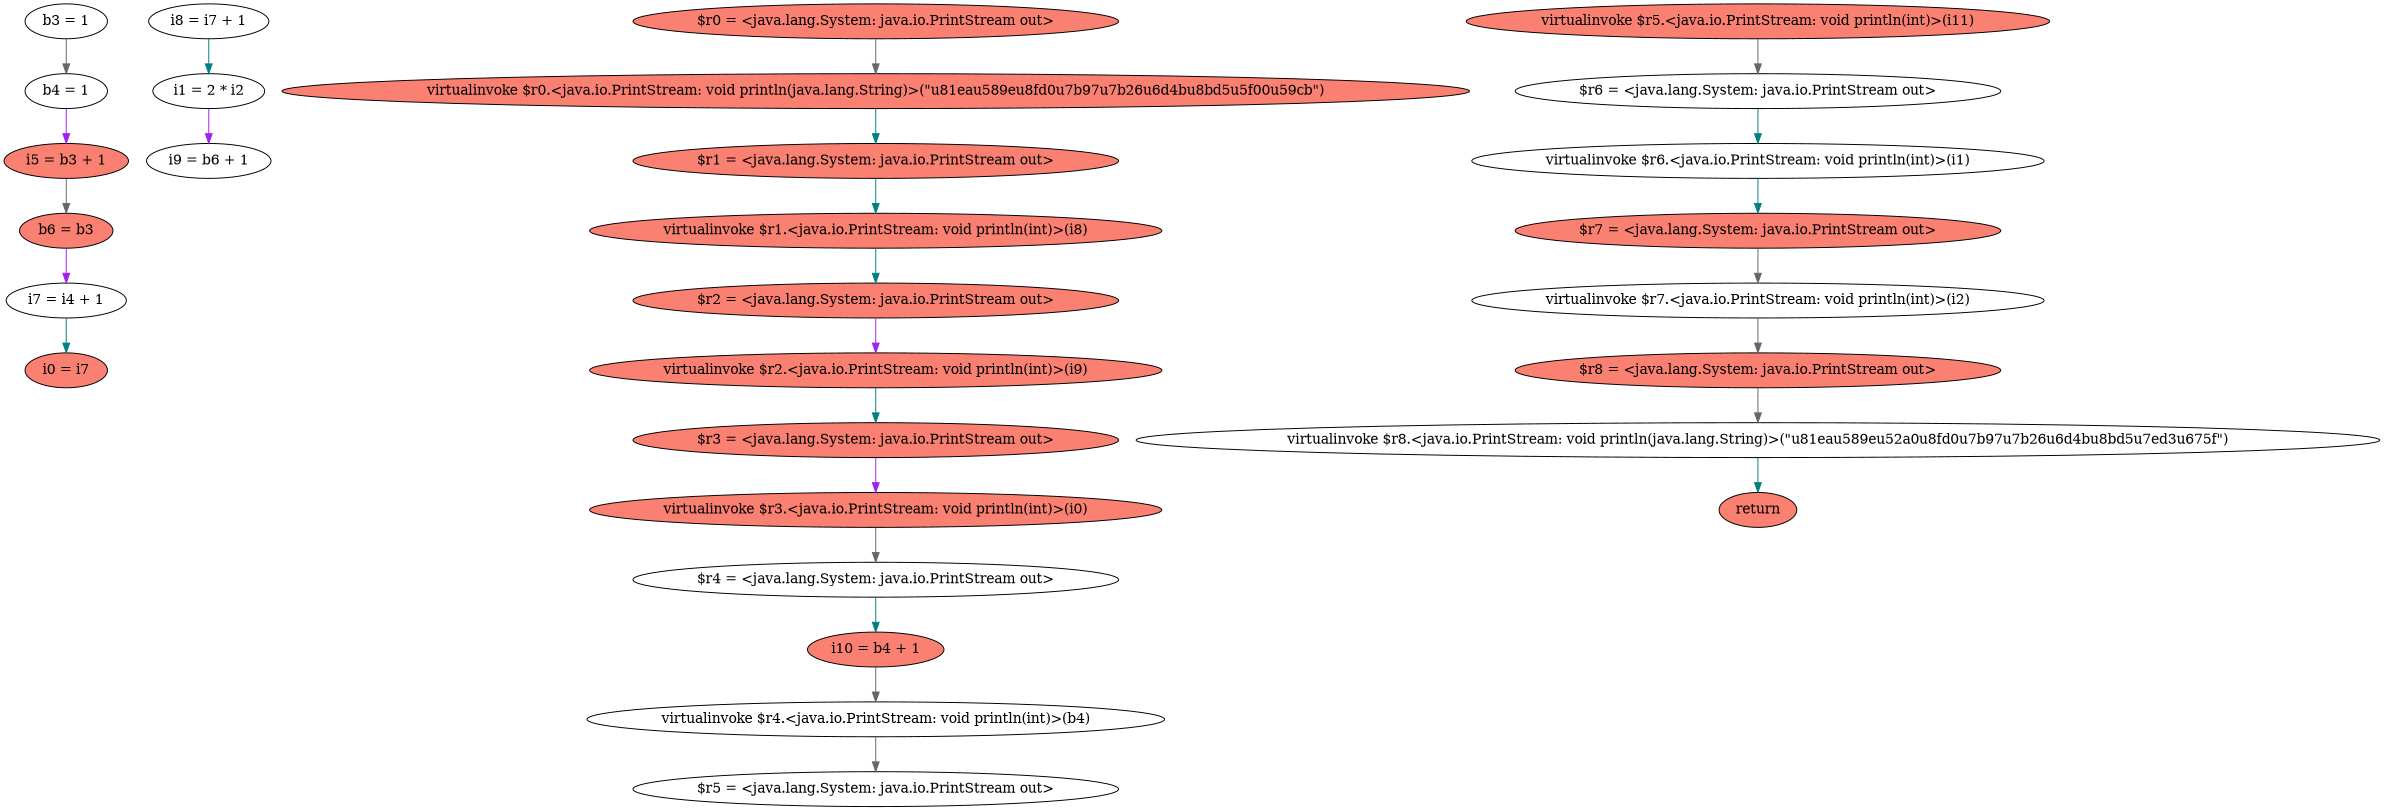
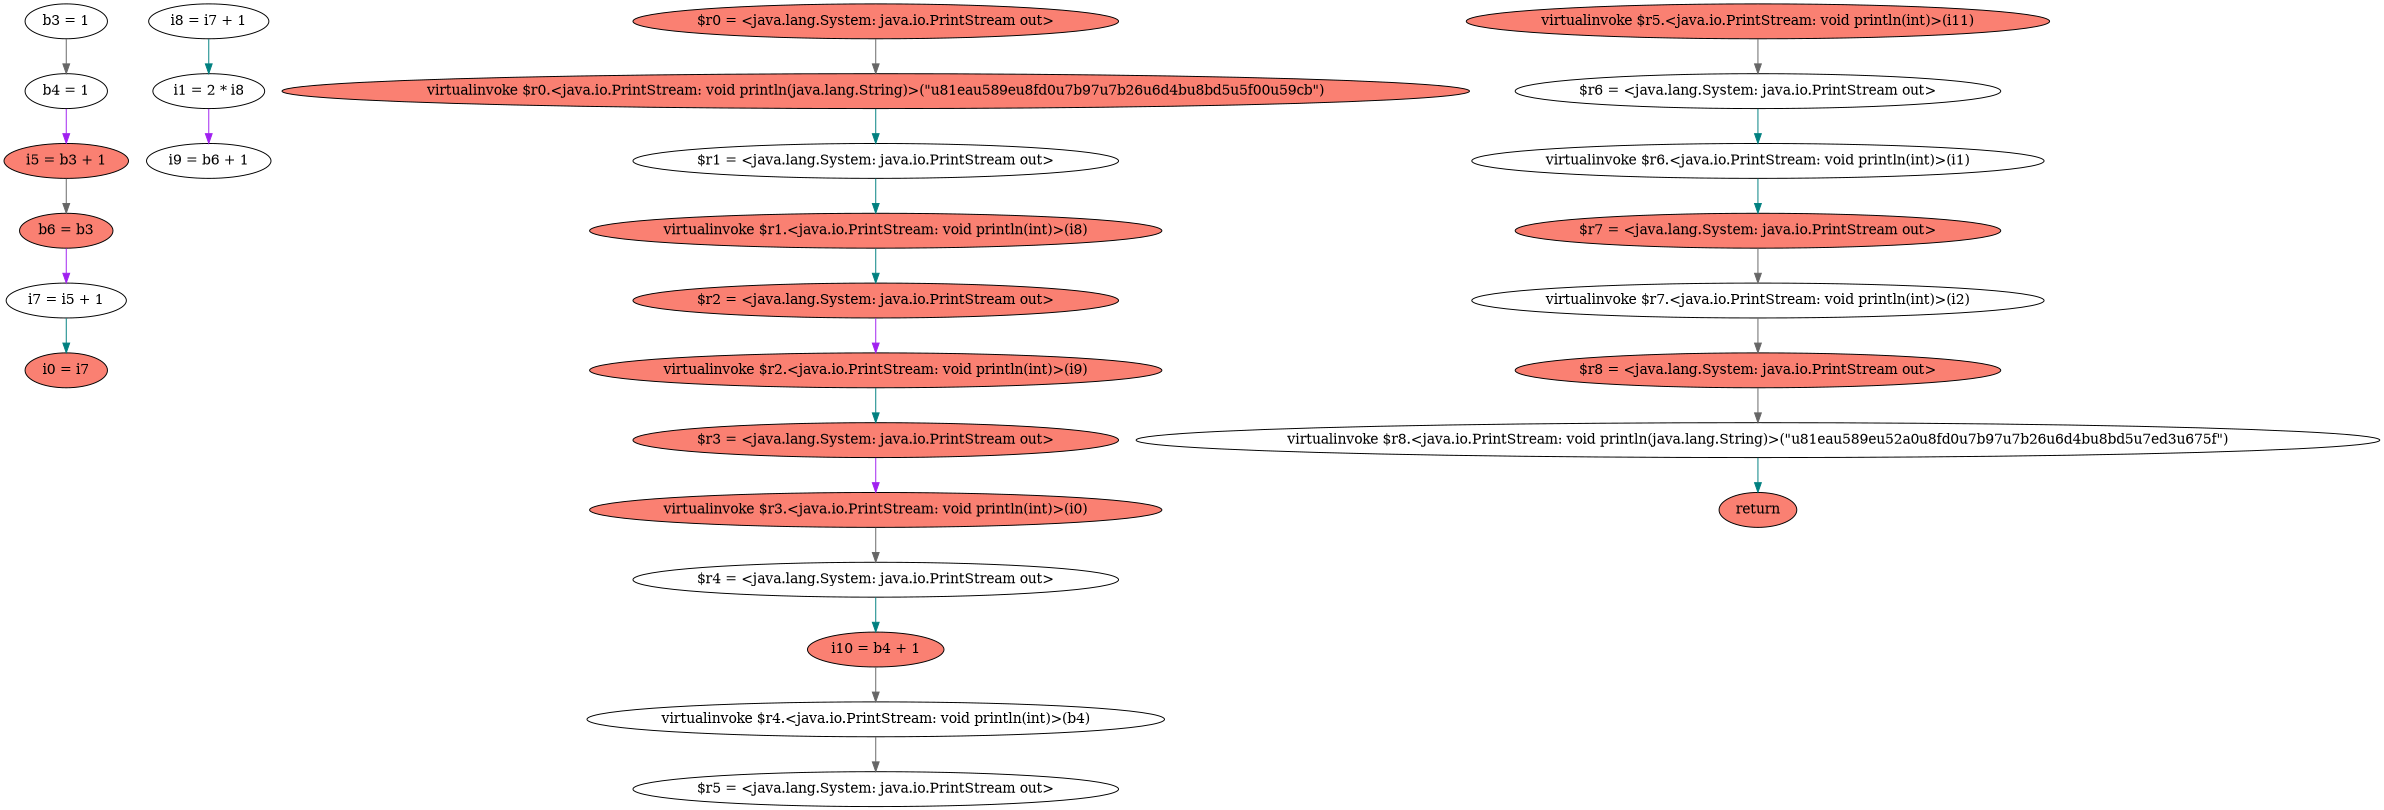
  digraph {
    node [fillcolor=salmon style=filled]
    edge [color=gray40]
    "b3 = 1" [fillcolor=white]
    "b4 = 1" [fillcolor=white]
    "i5 = b3 + 1"
    "b6 = b3"
-   "i7 = i5 + 1" [fillcolor=white label="i7 = i4 + 1"]
+   "i7 = i5 + 1" [fillcolor=white]
    "i0 = i7"
    "i8 = i7 + 1" [fillcolor=white]
-   "i1 = 2 * i8" [fillcolor=white label="i1 = 2 * i2"]
+   "i1 = 2 * i8" [fillcolor=white]
    "i9 = b6 + 1" [fillcolor=white]
    "$r0 = <java.lang.System: java.io.PrintStream out>"
    "virtualinvoke $r0.<java.io.PrintStream: void println(java.lang.String)>(\"\u81ea\u589e\u8fd0\u7b97\u7b26\u6d4b\u8bd5\u5f00\u59cb\")"
-   "$r1 = <java.lang.System: java.io.PrintStream out>"
+   "$r1 = <java.lang.System: java.io.PrintStream out>" [fillcolor=white]
    "virtualinvoke $r1.<java.io.PrintStream: void println(int)>(i8)"
    "$r2 = <java.lang.System: java.io.PrintStream out>"
    "virtualinvoke $r2.<java.io.PrintStream: void println(int)>(i9)"
    "$r3 = <java.lang.System: java.io.PrintStream out>"
    "virtualinvoke $r3.<java.io.PrintStream: void println(int)>(i0)"
    "$r4 = <java.lang.System: java.io.PrintStream out>" [fillcolor=white]
    "i10 = b4 + 1"
    "virtualinvoke $r4.<java.io.PrintStream: void println(int)>(b4)" [fillcolor=white]
    "$r5 = <java.lang.System: java.io.PrintStream out>" [fillcolor=white]
    "$r6 = <java.lang.System: java.io.PrintStream out>" [fillcolor=white]
    "virtualinvoke $r5.<java.io.PrintStream: void println(int)>(i11)"
    "virtualinvoke $r6.<java.io.PrintStream: void println(int)>(i1)" [fillcolor=white]
    "$r7 = <java.lang.System: java.io.PrintStream out>"
    "virtualinvoke $r7.<java.io.PrintStream: void println(int)>(i2)" [fillcolor=white]
    "$r8 = <java.lang.System: java.io.PrintStream out>"
    "virtualinvoke $r8.<java.io.PrintStream: void println(java.lang.String)>(\"\u81ea\u589e\u52a0\u8fd0\u7b97\u7b26\u6d4b\u8bd5\u7ed3\u675f\")" [fillcolor=white]
    return
    "b3 = 1" -> "b4 = 1"
    "b4 = 1" -> "i5 = b3 + 1" [color=purple]
    "i5 = b3 + 1" -> "b6 = b3"
    "b6 = b3" -> "i7 = i5 + 1" [color=purple]
    "i7 = i5 + 1" -> "i0 = i7" [color=teal]
    "i8 = i7 + 1" -> "i1 = 2 * i8" [color=teal]
    "i1 = 2 * i8" -> "i9 = b6 + 1" [color=purple]
    "$r0 = <java.lang.System: java.io.PrintStream out>" -> "virtualinvoke $r0.<java.io.PrintStream: void println(java.lang.String)>(\"\u81ea\u589e\u8fd0\u7b97\u7b26\u6d4b\u8bd5\u5f00\u59cb\")"
    "virtualinvoke $r0.<java.io.PrintStream: void println(java.lang.String)>(\"\u81ea\u589e\u8fd0\u7b97\u7b26\u6d4b\u8bd5\u5f00\u59cb\")" -> "$r1 = <java.lang.System: java.io.PrintStream out>" [color=teal]
    "$r1 = <java.lang.System: java.io.PrintStream out>" -> "virtualinvoke $r1.<java.io.PrintStream: void println(int)>(i8)" [color=teal]
    "virtualinvoke $r1.<java.io.PrintStream: void println(int)>(i8)" -> "$r2 = <java.lang.System: java.io.PrintStream out>" [color=teal]
    "$r2 = <java.lang.System: java.io.PrintStream out>" -> "virtualinvoke $r2.<java.io.PrintStream: void println(int)>(i9)" [color=purple]
    "virtualinvoke $r2.<java.io.PrintStream: void println(int)>(i9)" -> "$r3 = <java.lang.System: java.io.PrintStream out>" [color=teal]
    "$r3 = <java.lang.System: java.io.PrintStream out>" -> "virtualinvoke $r3.<java.io.PrintStream: void println(int)>(i0)" [color=purple]
    "virtualinvoke $r3.<java.io.PrintStream: void println(int)>(i0)" -> "$r4 = <java.lang.System: java.io.PrintStream out>"
    "$r4 = <java.lang.System: java.io.PrintStream out>" -> "i10 = b4 + 1" [color=teal]
    "i10 = b4 + 1" -> "virtualinvoke $r4.<java.io.PrintStream: void println(int)>(b4)"
    "virtualinvoke $r4.<java.io.PrintStream: void println(int)>(b4)" -> "$r5 = <java.lang.System: java.io.PrintStream out>"
    "$r6 = <java.lang.System: java.io.PrintStream out>" -> "virtualinvoke $r6.<java.io.PrintStream: void println(int)>(i1)" [color=teal]
    "virtualinvoke $r5.<java.io.PrintStream: void println(int)>(i11)" -> "$r6 = <java.lang.System: java.io.PrintStream out>"
    "virtualinvoke $r6.<java.io.PrintStream: void println(int)>(i1)" -> "$r7 = <java.lang.System: java.io.PrintStream out>" [color=teal]
    "$r7 = <java.lang.System: java.io.PrintStream out>" -> "virtualinvoke $r7.<java.io.PrintStream: void println(int)>(i2)"
    "virtualinvoke $r7.<java.io.PrintStream: void println(int)>(i2)" -> "$r8 = <java.lang.System: java.io.PrintStream out>"
    "$r8 = <java.lang.System: java.io.PrintStream out>" -> "virtualinvoke $r8.<java.io.PrintStream: void println(java.lang.String)>(\"\u81ea\u589e\u52a0\u8fd0\u7b97\u7b26\u6d4b\u8bd5\u7ed3\u675f\")"
    "virtualinvoke $r8.<java.io.PrintStream: void println(java.lang.String)>(\"\u81ea\u589e\u52a0\u8fd0\u7b97\u7b26\u6d4b\u8bd5\u7ed3\u675f\")" -> return [color=teal]
  }
